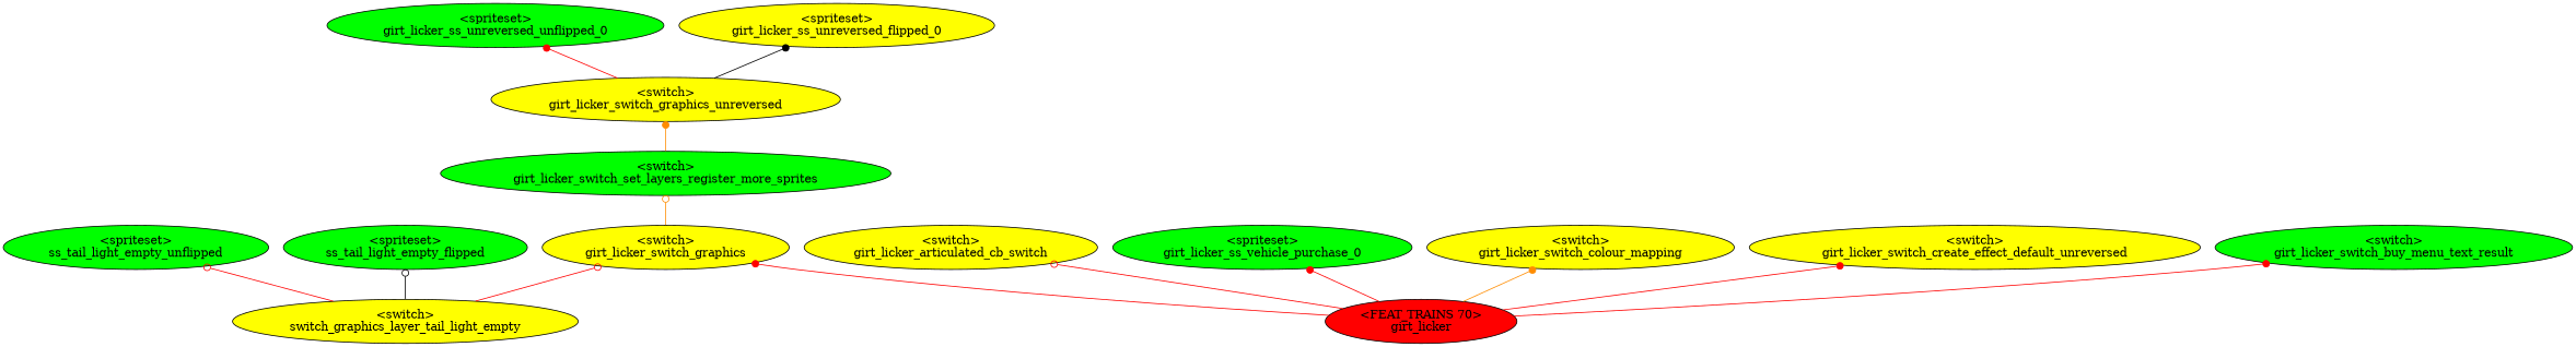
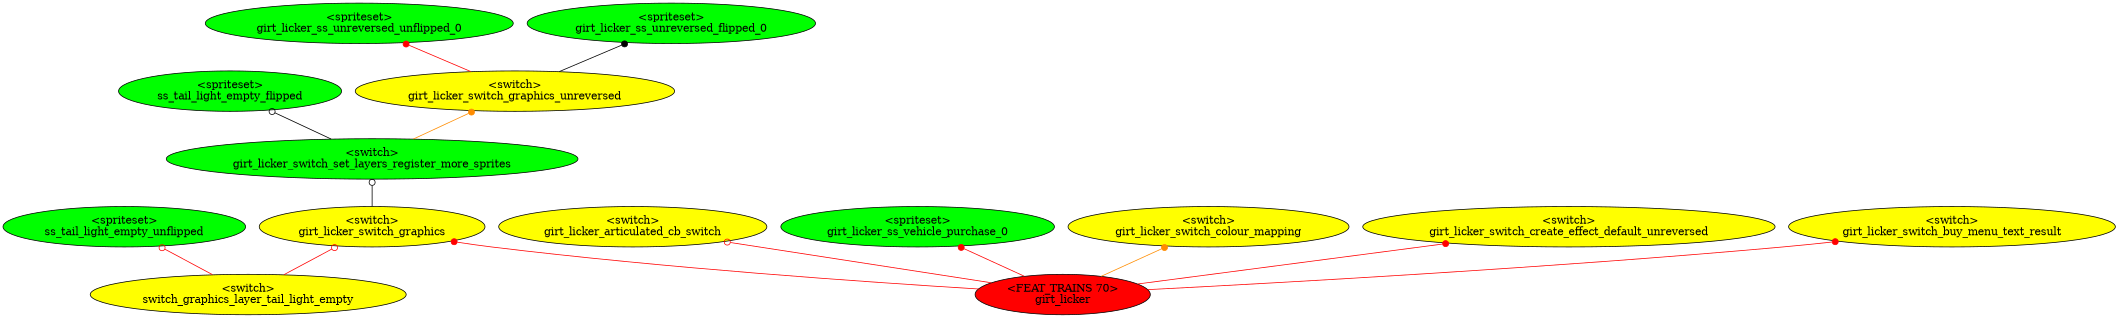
  digraph {
    rankdir=BT
    node [fillcolor=yellow style=filled]
    edge [arrowhead=dot color=red]
    n1 [fillcolor=green label="<spriteset>\nss_tail_light_empty_unflipped"]
    n2 [fillcolor=green label="<spriteset>\nss_tail_light_empty_flipped"]
    n3 [label="<switch>\nswitch_graphics_layer_tail_light_empty"]
    n4 [label="<switch>\ngirt_licker_switch_graphics"]
    n5 [label="<switch>\ngirt_licker_articulated_cb_switch"]
    n6 [fillcolor=green label="<spriteset>\ngirt_licker_ss_unreversed_unflipped_0"]
-   n7 [label="<spriteset>\ngirt_licker_ss_unreversed_flipped_0"]
+   n7 [fillcolor=green label="<spriteset>\ngirt_licker_ss_unreversed_flipped_0"]
    n8 [label="<switch>\ngirt_licker_switch_graphics_unreversed"]
    n9 [fillcolor=green label="<spriteset>\ngirt_licker_ss_vehicle_purchase_0"]
    n10 [fillcolor=green label="<switch>\ngirt_licker_switch_set_layers_register_more_sprites"]
    n11 [label="<switch>\ngirt_licker_switch_colour_mapping"]
    n12 [label="<switch>\ngirt_licker_switch_create_effect_default_unreversed"]
-   n13 [fillcolor=green label="<switch>\ngirt_licker_switch_buy_menu_text_result"]
+   n13 [label="<switch>\ngirt_licker_switch_buy_menu_text_result"]
    n14 [fillcolor=red label="<FEAT_TRAINS 70>\ngirt_licker"]
    n3 -> n1 [arrowhead=odot]
-   n3 -> n2 [arrowhead=odot color=black]
+   n10 -> n2 [arrowhead=odot color=black]
    n3 -> n4 [arrowhead=odot]
-   n4 -> n10 [arrowhead=odot color=darkorange]
+   n4 -> n10 [arrowhead=odot color=black]
    n8 -> n6
    n8 -> n7 [color=black]
    n10 -> n8 [color=darkorange]
    n14 -> n4
    n14 -> n5 [arrowhead=odot]
    n14 -> n9
    n14 -> n11 [color=darkorange]
    n14 -> n12
    n14 -> n13
  }
